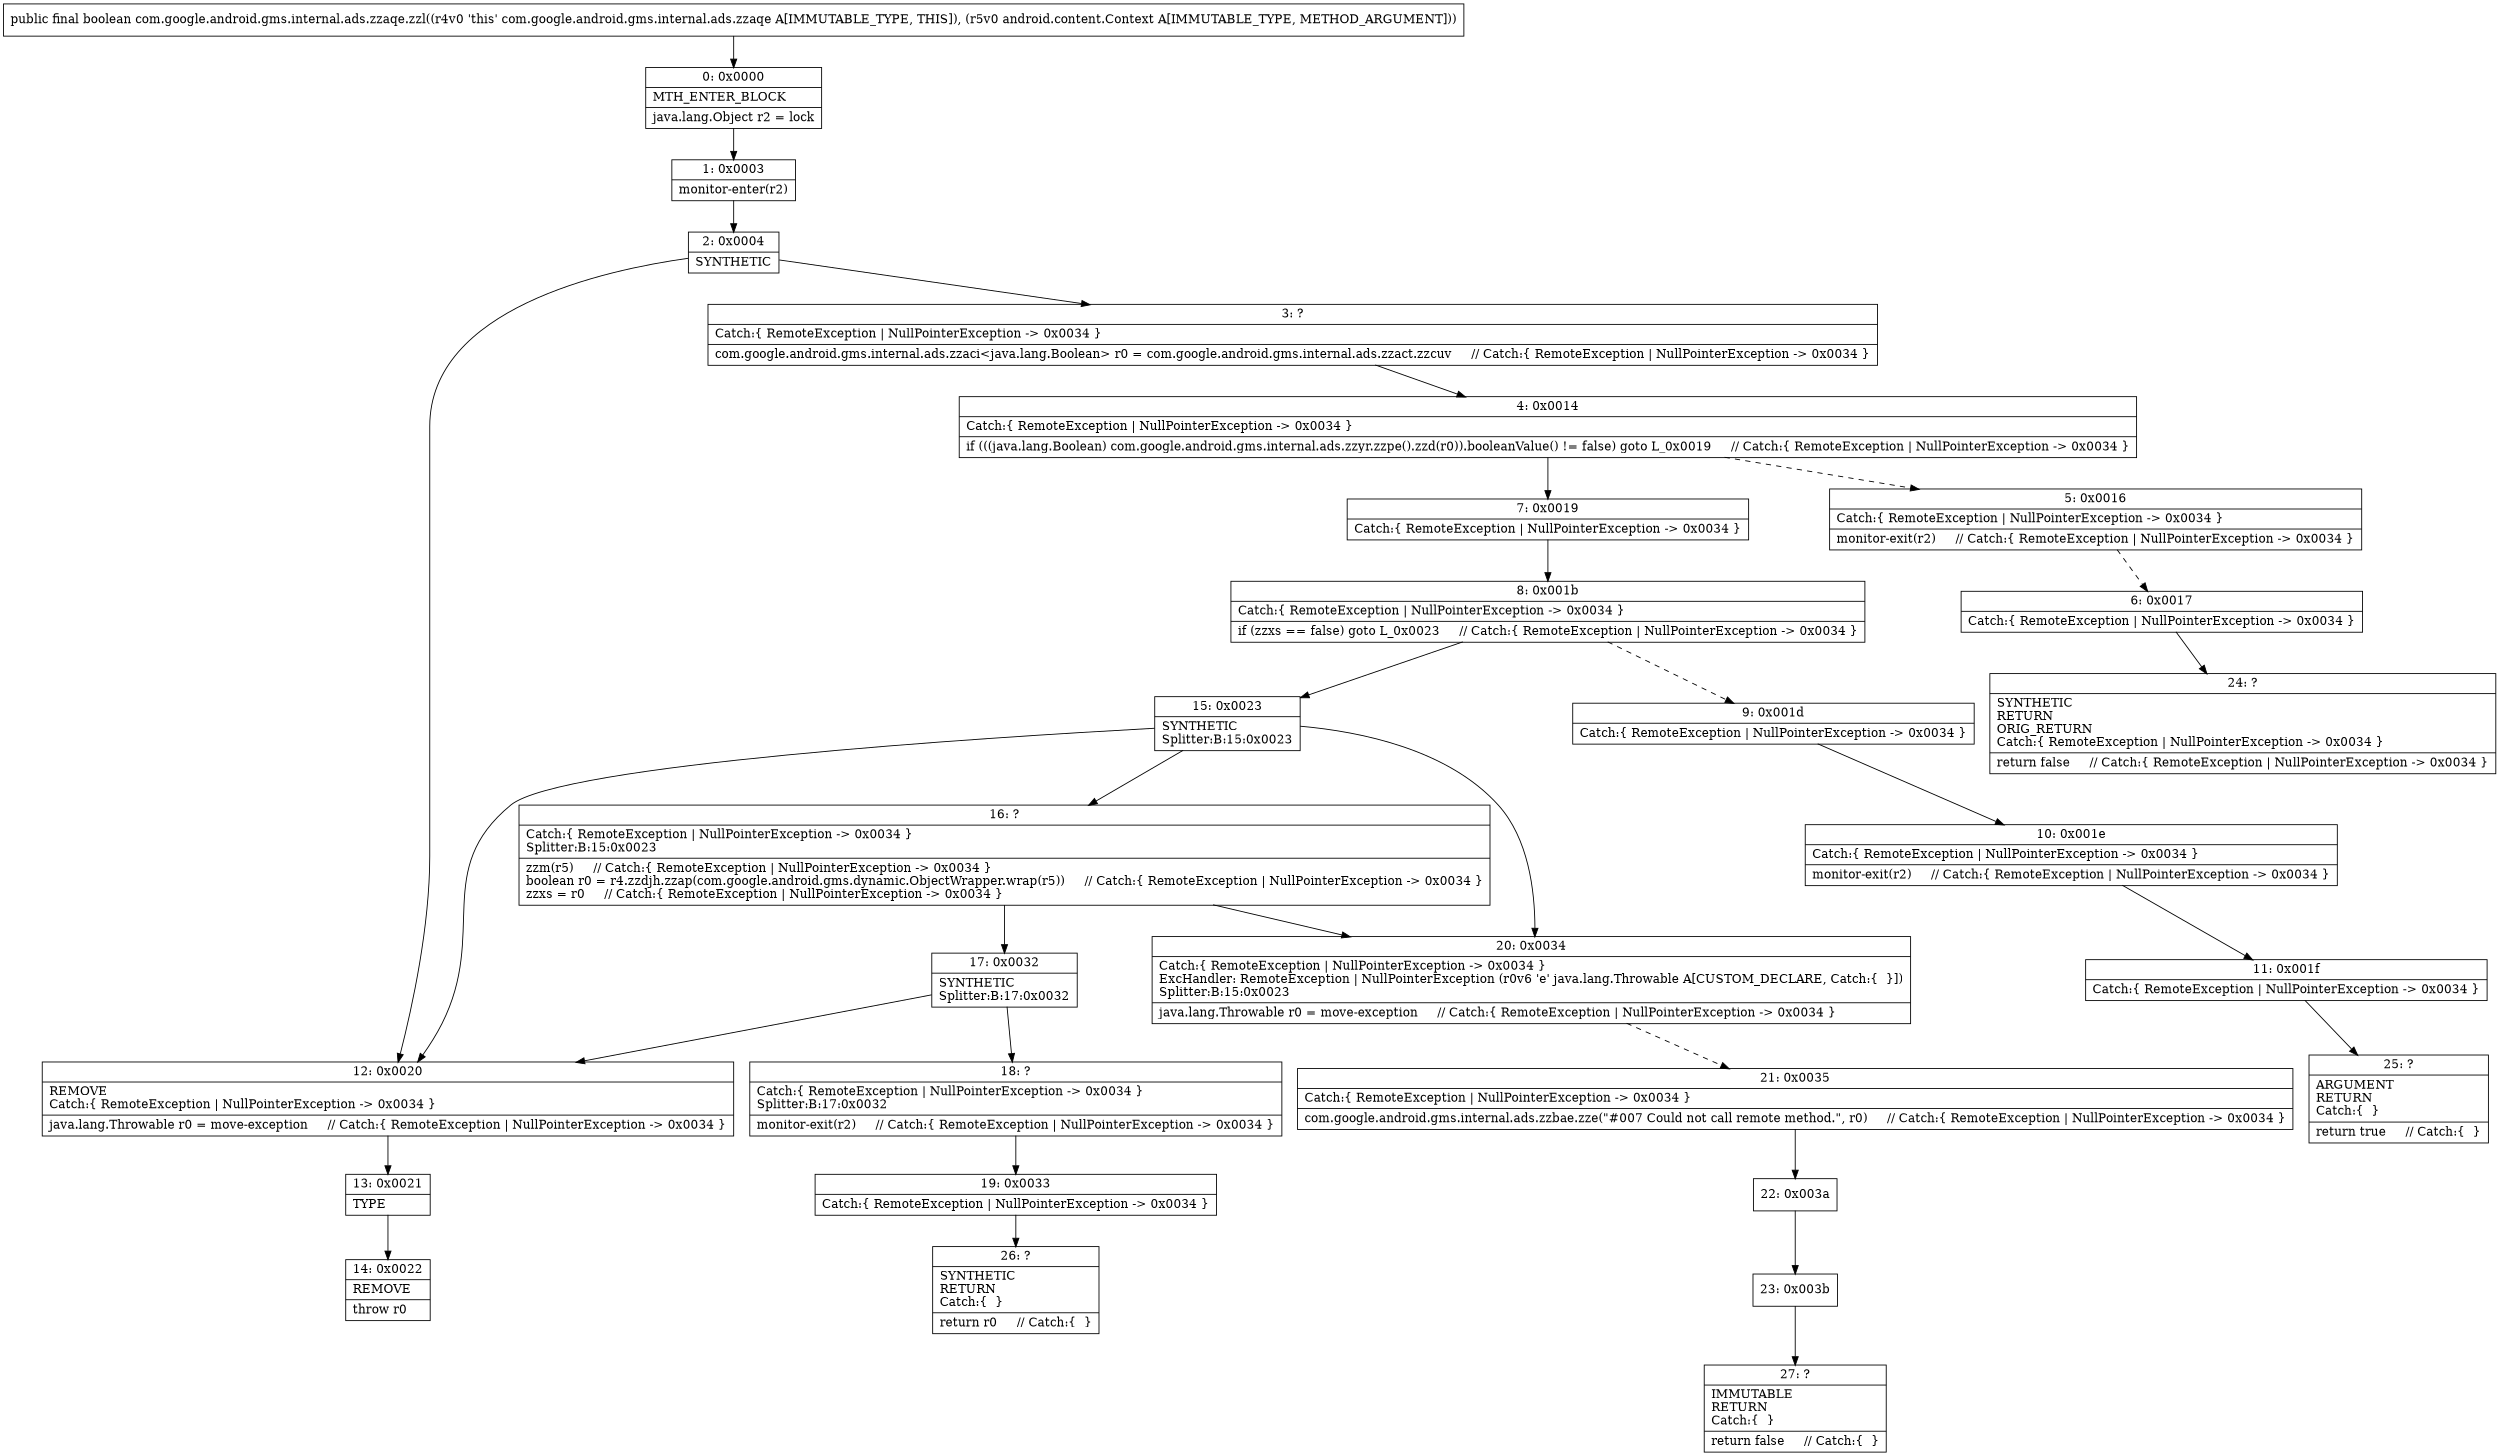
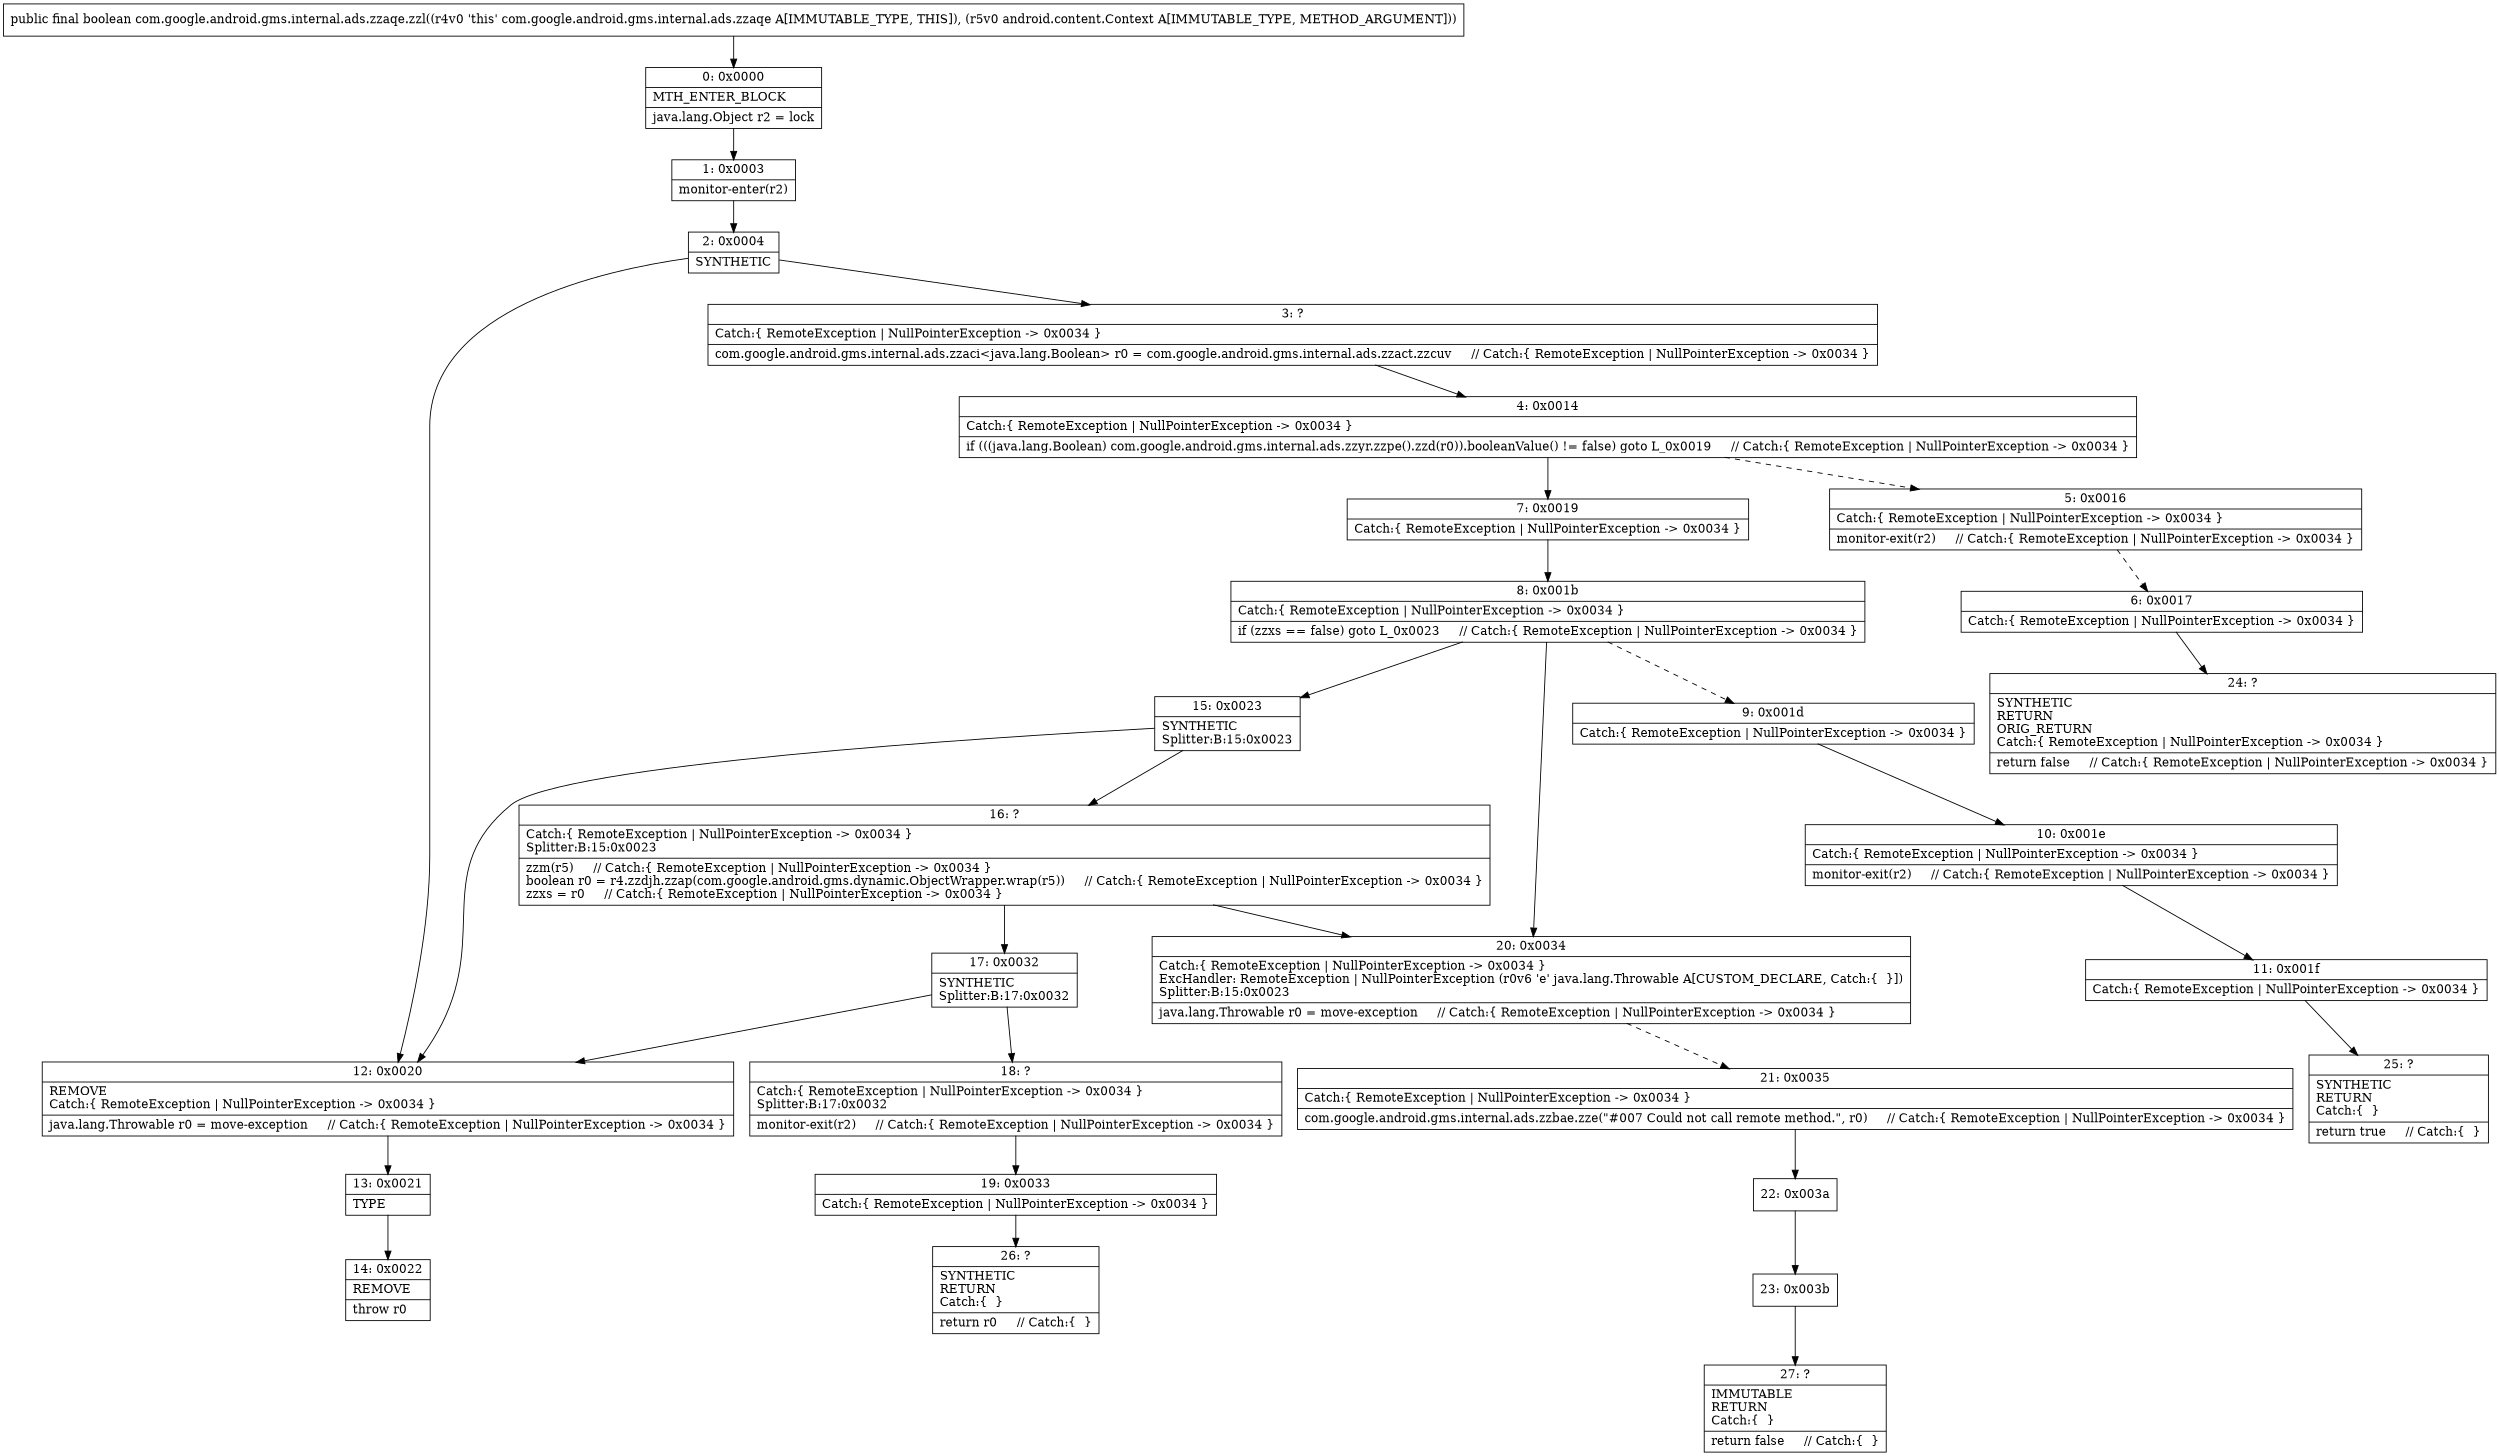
  digraph {
    node [shape=record]
    n1 [label="{0\:\ 0x0000|MTH_ENTER_BLOCK\l|java.lang.Object r2 = lock\l}"]
    n2 [label="{1\:\ 0x0003|monitor\-enter(r2)\l}"]
    n3 [label="{2\:\ 0x0004|SYNTHETIC\l}"]
    n4 [label="{3\:\ ?|Catch:\{ RemoteException \| NullPointerException \-\> 0x0034 \}\l|com.google.android.gms.internal.ads.zzaci\<java.lang.Boolean\> r0 = com.google.android.gms.internal.ads.zzact.zzcuv     \/\/ Catch:\{ RemoteException \| NullPointerException \-\> 0x0034 \}\l}"]
    n5 [label="{12\:\ 0x0020|REMOVE\lCatch:\{ RemoteException \| NullPointerException \-\> 0x0034 \}\l|java.lang.Throwable r0 = move\-exception     \/\/ Catch:\{ RemoteException \| NullPointerException \-\> 0x0034 \}\l}"]
    n6 [label="{4\:\ 0x0014|Catch:\{ RemoteException \| NullPointerException \-\> 0x0034 \}\l|if (((java.lang.Boolean) com.google.android.gms.internal.ads.zzyr.zzpe().zzd(r0)).booleanValue() != false) goto L_0x0019     \/\/ Catch:\{ RemoteException \| NullPointerException \-\> 0x0034 \}\l}"]
    n7 [label="{13\:\ 0x0021|TYPE\l}"]
    n8 [label="{5\:\ 0x0016|Catch:\{ RemoteException \| NullPointerException \-\> 0x0034 \}\l|monitor\-exit(r2)     \/\/ Catch:\{ RemoteException \| NullPointerException \-\> 0x0034 \}\l}"]
    n9 [label="{7\:\ 0x0019|Catch:\{ RemoteException \| NullPointerException \-\> 0x0034 \}\l}"]
    n10 [label="{6\:\ 0x0017|Catch:\{ RemoteException \| NullPointerException \-\> 0x0034 \}\l}"]
    n11 [label="{8\:\ 0x001b|Catch:\{ RemoteException \| NullPointerException \-\> 0x0034 \}\l|if (zzxs == false) goto L_0x0023     \/\/ Catch:\{ RemoteException \| NullPointerException \-\> 0x0034 \}\l}"]
    n12 [label="{24\:\ ?|SYNTHETIC\lRETURN\lORIG_RETURN\lCatch:\{ RemoteException \| NullPointerException \-\> 0x0034 \}\l|return false     \/\/ Catch:\{ RemoteException \| NullPointerException \-\> 0x0034 \}\l}"]
    n13 [label="{9\:\ 0x001d|Catch:\{ RemoteException \| NullPointerException \-\> 0x0034 \}\l}"]
    n14 [label="{15\:\ 0x0023|SYNTHETIC\lSplitter:B:15:0x0023\l}"]
    n15 [label="{10\:\ 0x001e|Catch:\{ RemoteException \| NullPointerException \-\> 0x0034 \}\l|monitor\-exit(r2)     \/\/ Catch:\{ RemoteException \| NullPointerException \-\> 0x0034 \}\l}"]
    n16 [label="{16\:\ ?|Catch:\{ RemoteException \| NullPointerException \-\> 0x0034 \}\lSplitter:B:15:0x0023\l|zzm(r5)     \/\/ Catch:\{ RemoteException \| NullPointerException \-\> 0x0034 \}\lboolean r0 = r4.zzdjh.zzap(com.google.android.gms.dynamic.ObjectWrapper.wrap(r5))     \/\/ Catch:\{ RemoteException \| NullPointerException \-\> 0x0034 \}\lzzxs = r0     \/\/ Catch:\{ RemoteException \| NullPointerException \-\> 0x0034 \}\l}"]
    n17 [label="{20\:\ 0x0034|Catch:\{ RemoteException \| NullPointerException \-\> 0x0034 \}\lExcHandler: RemoteException \| NullPointerException (r0v6 'e' java.lang.Throwable A[CUSTOM_DECLARE, Catch:\{  \}])\lSplitter:B:15:0x0023\l|java.lang.Throwable r0 = move\-exception     \/\/ Catch:\{ RemoteException \| NullPointerException \-\> 0x0034 \}\l}"]
    n18 [label="{11\:\ 0x001f|Catch:\{ RemoteException \| NullPointerException \-\> 0x0034 \}\l}"]
-   n19 [label="{25\:\ ?|ARGUMENT\lRETURN\lCatch:\{  \}\l|return true     \/\/ Catch:\{  \}\l}"]
+   n19 [label="{25\:\ ?|SYNTHETIC\lRETURN\lCatch:\{  \}\l|return true     \/\/ Catch:\{  \}\l}"]
    n20 [label="{14\:\ 0x0022|REMOVE\l|throw r0\l}"]
    n21 [label="{17\:\ 0x0032|SYNTHETIC\lSplitter:B:17:0x0032\l}"]
    n22 [label="{21\:\ 0x0035|Catch:\{ RemoteException \| NullPointerException \-\> 0x0034 \}\l|com.google.android.gms.internal.ads.zzbae.zze(\"#007 Could not call remote method.\", r0)     \/\/ Catch:\{ RemoteException \| NullPointerException \-\> 0x0034 \}\l}"]
    n23 [label="{18\:\ ?|Catch:\{ RemoteException \| NullPointerException \-\> 0x0034 \}\lSplitter:B:17:0x0032\l|monitor\-exit(r2)     \/\/ Catch:\{ RemoteException \| NullPointerException \-\> 0x0034 \}\l}"]
    n24 [label="{19\:\ 0x0033|Catch:\{ RemoteException \| NullPointerException \-\> 0x0034 \}\l}"]
    n25 [label="{26\:\ ?|SYNTHETIC\lRETURN\lCatch:\{  \}\l|return r0     \/\/ Catch:\{  \}\l}"]
    n26 [label="{22\:\ 0x003a}"]
    n27 [label="{23\:\ 0x003b}"]
    n28 [label="{27\:\ ?|IMMUTABLE\lRETURN\lCatch:\{  \}\l|return false     \/\/ Catch:\{  \}\l}"]
    n29 [label="{public final boolean com.google.android.gms.internal.ads.zzaqe.zzl((r4v0 'this' com.google.android.gms.internal.ads.zzaqe A[IMMUTABLE_TYPE, THIS]), (r5v0 android.content.Context A[IMMUTABLE_TYPE, METHOD_ARGUMENT])) }"]
    n1 -> n2
    n2 -> n3
    n3 -> n4
    n3 -> n5
    n4 -> n6
    n5 -> n7
    n6 -> n8 [style=dashed]
    n6 -> n9
    n7 -> n20
    n8 -> n10 [style=dashed]
    n9 -> n11
    n10 -> n12
    n11 -> n13 [style=dashed]
    n11 -> n14
    n13 -> n15
    n14 -> n5
    n14 -> n16
-   n14 -> n17
+   n11 -> n17
    n15 -> n18
    n16 -> n17
    n16 -> n21
    n17 -> n22 [style=dashed]
    n18 -> n19
    n21 -> n5
    n21 -> n23
    n22 -> n26
    n23 -> n24
    n24 -> n25
    n26 -> n27
    n27 -> n28
    n29 -> n1
  }
